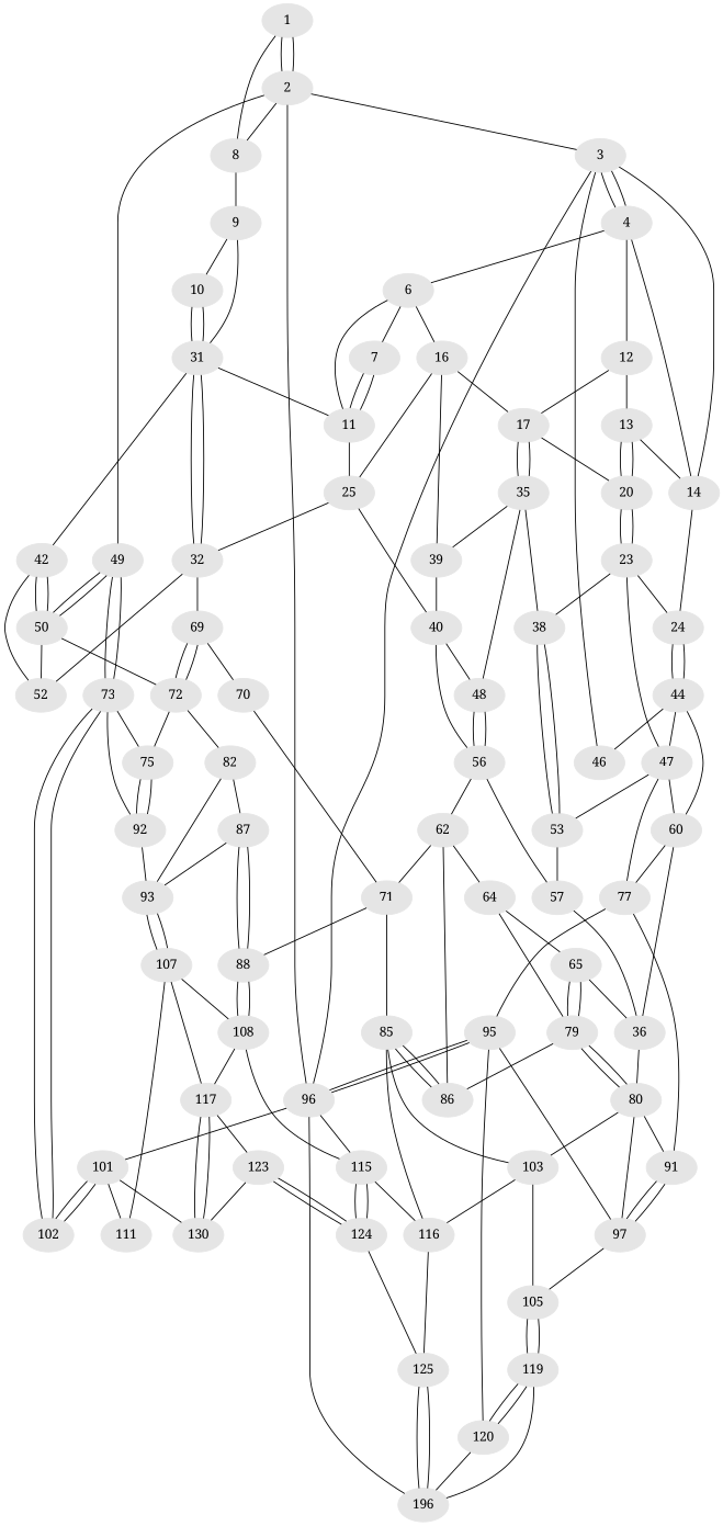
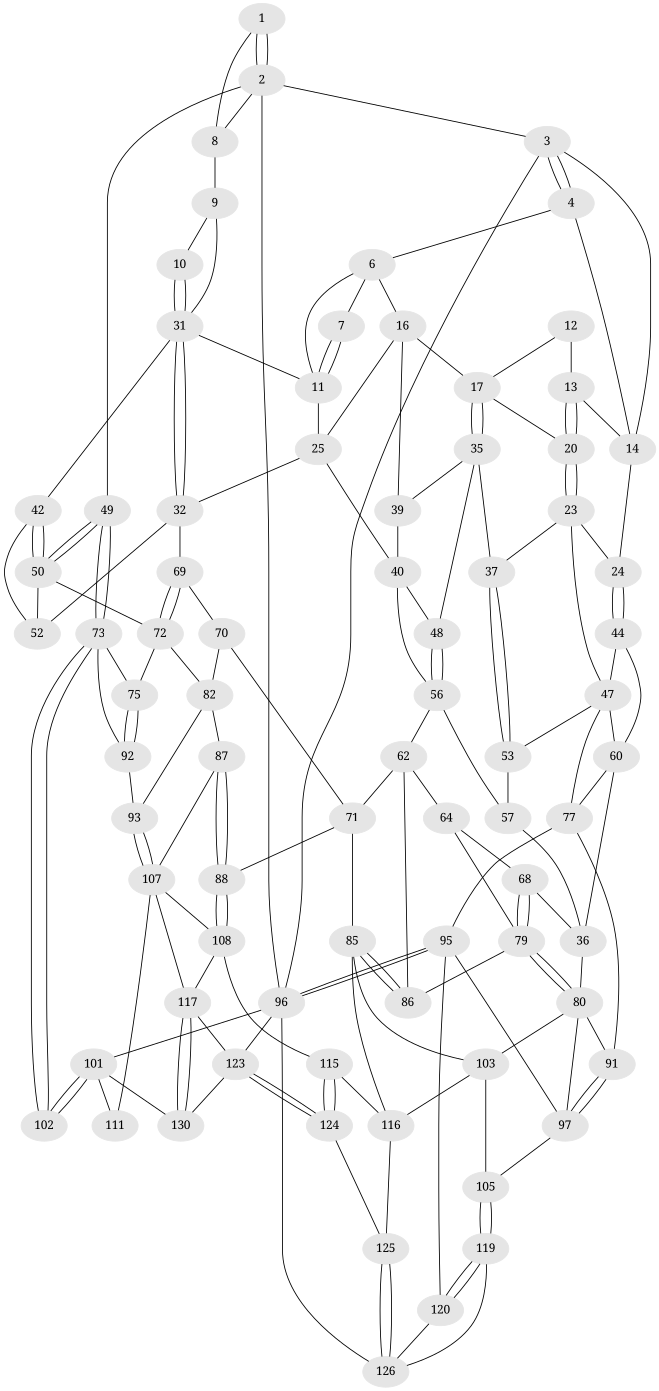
  graph {
    fontname="Noto Serif"
    node [color=gray90 fontname="Noto Serif" style=filled]
    edge [fontname="Noto Serif"]
    2 [super="+28"]
    1
    8 [super="+27"]
    3 [super="+22"]
    49
    96 [super="+100"]
    9 [super="+30"]
    4 [super="+5"]
    14 [super="+21"]
-   46
    50 [super="+51"]
    73 [super="+74"]
    101 [super="+129"]
    123 [super="+132"]
-   126 [super="+131" label=196]
+   126 [super="+131"]
    6 [super="+15"]
    12
    24
    7
    11 [super="+19"]
    16 [super="+26"]
    13
    17 [super="+18"]
    25 [super="+33"]
    39
    10
    31 [super="+34"]
    32 [super="+58"]
    42 [super="+43"]
    40 [super="+41"]
    20
    35 [super="+36"]
    23 [super="+38"]
    44 [super="+45"]
-   37 [label=38]
+   37
    48
    47 [super="+55"]
    53 [super="+54"]
    60 [super="+68"]
    77 [super="+78"]
    52
    69
    56 [super="+59"]
    72 [super="+76"]
    70
    57 [super="+61"]
    62 [super="+63"]
    n48 [label=36 super="+67"]
    91
    95 [super="+98"]
    75
    92 [super="+106"]
    102
    82 [super="+83"]
    64
    71 [super="+84"]
    86 [super="+89"]
    80 [super="+90"]
-   65
+   65 [label=68]
    79 [super="+81"]
    85 [super="+109"]
    88
    97 [super="+99"]
    103 [super="+104"]
    87
    93 [super="+94"]
    116 [super="+121"]
    108 [super="+114"]
    120 [super="+128"]
    105
    107 [super="+112"]
    125
    117 [super="+118"]
    115
    111 [super="+122"]
    130
    124
    119 [super="+127"]
    2 -- 8
    2 -- 3
    2 -- 49
    2 -- 96
    1 -- 2
    1 -- 2
    1 -- 8
    8 -- 9
    3 -- 96
    3 -- 4
    3 -- 4
    3 -- 14
-   3 -- 46
    49 -- 50
    49 -- 50
    49 -- 73
    49 -- 73
    96 -- 101
-   96 -- 115
+   96 -- 123
    96 -- 126
    9 -- 10
    9 -- 31
    4 -- 14
    4 -- 6
-   4 -- 12
    14 -- 24
    50 -- 52
    50 -- 72
    73 -- 75
    73 -- 92
    73 -- 102
    73 -- 102
    101 -- 102
    101 -- 102
    101 -- 111
    101 -- 130
    123 -- 130
    123 -- 124
    123 -- 124
    6 -- 7
    6 -- 11
    6 -- 16
    12 -- 13
    12 -- 17
    24 -- 44
    24 -- 44
    7 -- 11
    7 -- 11
    11 -- 25
    16 -- 17
    16 -- 25
    16 -- 39
    13 -- 14
    13 -- 20
    13 -- 20
    17 -- 20
    17 -- 35
    17 -- 35
    25 -- 32
    25 -- 40
    39 -- 40
    10 -- 31
    10 -- 31
    31 -- 11
    31 -- 32
    31 -- 32
    31 -- 42
    32 -- 52
    32 -- 69
    42 -- 50
    42 -- 50
    42 -- 52
    40 -- 48
    40 -- 56
    20 -- 23
    20 -- 23
    35 -- 39
    35 -- 37
    35 -- 48
    23 -- 24
    23 -- 37
    23 -- 47
-   44 -- 46
    44 -- 47
    44 -- 60
    37 -- 53
    37 -- 53
    48 -- 56
    48 -- 56
    47 -- 53
    47 -- 60
    47 -- 77
    53 -- 57 [weight=2]
    60 -- 77
    60 -- n48
    77 -- 91
    77 -- 95
    69 -- 72
    69 -- 72
    69 -- 70
    56 -- 57
    56 -- 62
    72 -- 75
    72 -- 82
+   70 -- 82
    70 -- 71
    57 -- n48
    62 -- 64
    62 -- 71
    62 -- 86
    n48 -- 80
    91 -- 97
    91 -- 97
    95 -- 96
    95 -- 96
    95 -- 97
    95 -- 120
    75 -- 92
    75 -- 92
    92 -- 93
    82 -- 87
    82 -- 93
    64 -- 65
    64 -- 79
    71 -- 85
    71 -- 88
    80 -- 91
    80 -- 97
    80 -- 103
    65 -- n48
    65 -- 79
    65 -- 79
    79 -- 86
    79 -- 80
    79 -- 80
    85 -- 86
    85 -- 86
    85 -- 103
    85 -- 116
    88 -- 108
    88 -- 108
    97 -- 105
    103 -- 116
    103 -- 105
    87 -- 88
    87 -- 88
-   87 -- 93
+   87 -- 107
    93 -- 107
    93 -- 107
    116 -- 125
    108 -- 117
    108 -- 115
    120 -- 126
    105 -- 119
    105 -- 119
    107 -- 108
    107 -- 117
    107 -- 111
    125 -- 126
    125 -- 126
    117 -- 123
    117 -- 130
    117 -- 130
    115 -- 116
    115 -- 124
    115 -- 124
    124 -- 125
    119 -- 126
    119 -- 120 [weight=2]
    119 -- 120
  }
